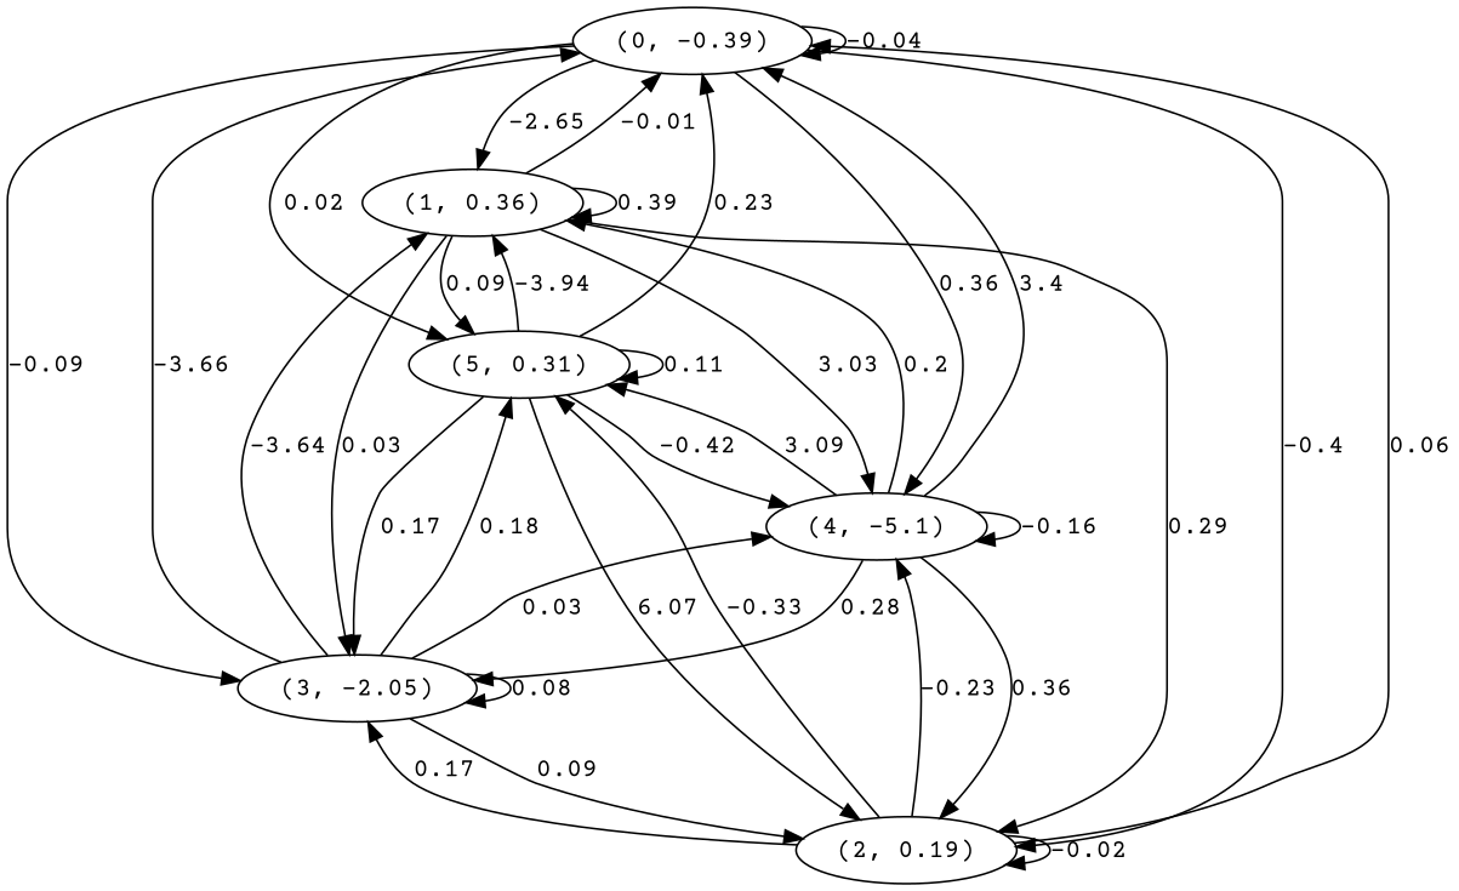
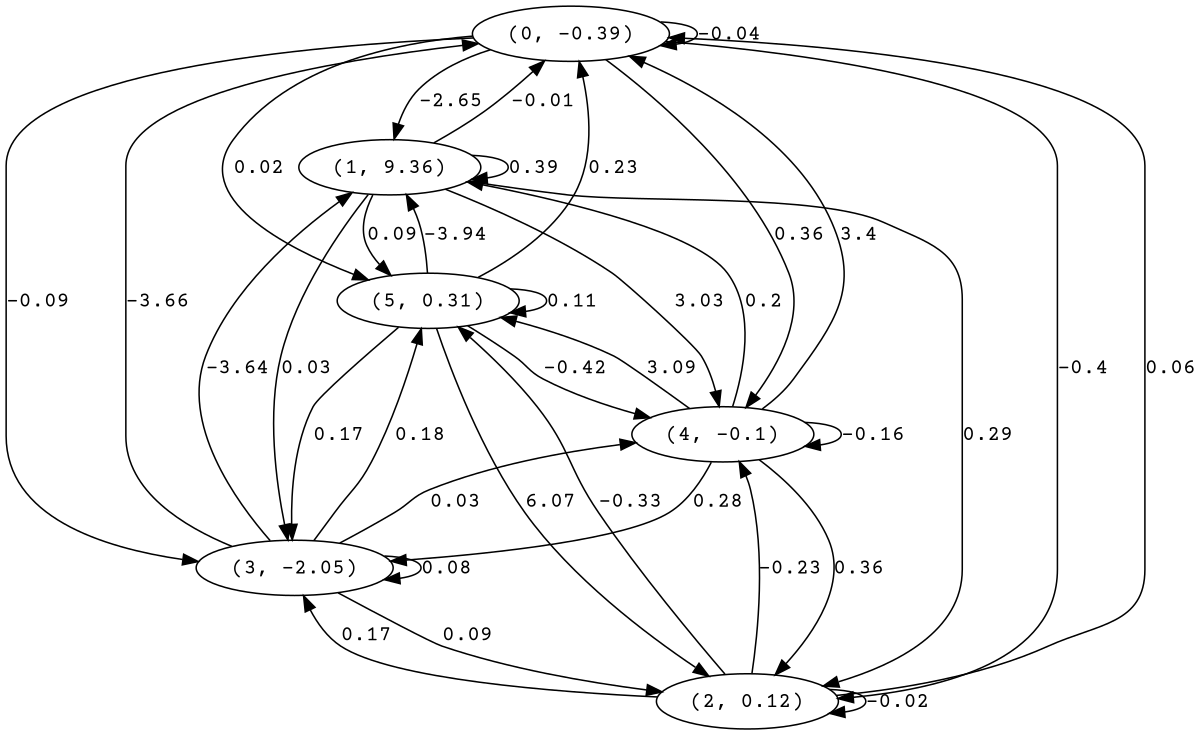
  digraph {
    fontname="Courier Prime"
    node [fontname="Courier Prime"]
    edge [fontname="Courier Prime"]
    n1 [label="(0, -0.39)"]
-   n2 [label="(1, 0.36)"]
-   n3 [label="(2, 0.19)"]
+   n2 [label="(1, 9.36)"]
+   n3 [label="(2, 0.12)"]
    n4 [label="(3, -2.05)"]
-   n5 [label="(4, -5.1)"]
+   n5 [label="(4, -0.1)"]
    n6 [label="(5, 0.31)"]
    n1 -> n1 [label=-0.04]
    n1 -> n2 [label=-2.65]
    n1 -> n3 [label=-0.4]
    n1 -> n4 [label=-0.09]
    n1 -> n5 [label=0.36]
    n1 -> n6 [label=0.02]
    n2 -> n1 [label=-0.01]
    n2 -> n2 [label=0.39]
    n2 -> n3 [label=0.29]
    n2 -> n4 [label=0.03]
    n2 -> n5 [label=3.03]
    n2 -> n6 [label=0.09]
    n3 -> n1 [label=0.06]
    n3 -> n3 [label=-0.02]
    n3 -> n4 [label=0.17]
    n3 -> n5 [label=-0.23]
    n3 -> n6 [label=-0.33]
    n4 -> n1 [label=-3.66]
    n4 -> n2 [label=-3.64]
    n4 -> n3 [label=0.09]
    n4 -> n4 [label=0.08]
    n4 -> n5 [label=0.03]
    n4 -> n6 [label=0.18]
    n5 -> n1 [label=3.4]
    n5 -> n2 [label=0.2]
    n5 -> n3 [label=0.36]
    n5 -> n4 [label=0.28]
    n5 -> n5 [label=-0.16]
    n5 -> n6 [label=3.09]
    n6 -> n1 [label=0.23]
    n6 -> n2 [label=-3.94]
    n6 -> n3 [label=6.07]
    n6 -> n4 [label=0.17]
    n6 -> n5 [label=-0.42]
    n6 -> n6 [label=0.11]
  }
